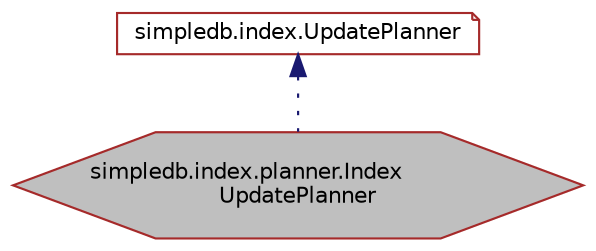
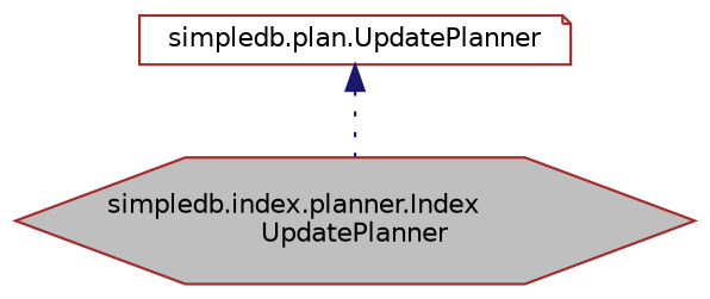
  digraph {
    node [color=brown fontname=Helvetica fontsize=10 style=filled]
    n1 [fillcolor=grey75 fontcolor=black height=0.2 label="simpledb.index.planner.Index\lUpdatePlanner" shape=hexagon width=0.4]
-   n2 [fillcolor=white height=0.2 label="simpledb.index.UpdatePlanner" shape=note width=0.4]
+   n2 [fillcolor=white height=0.2 label="simpledb.plan.UpdatePlanner" shape=note width=0.4]
    n2 -> n1 [color=midnightblue dir=back fontname=Helvetica fontsize=10 labelfontname=Helvetica labelfontsize=10 style=dotted]
  }
